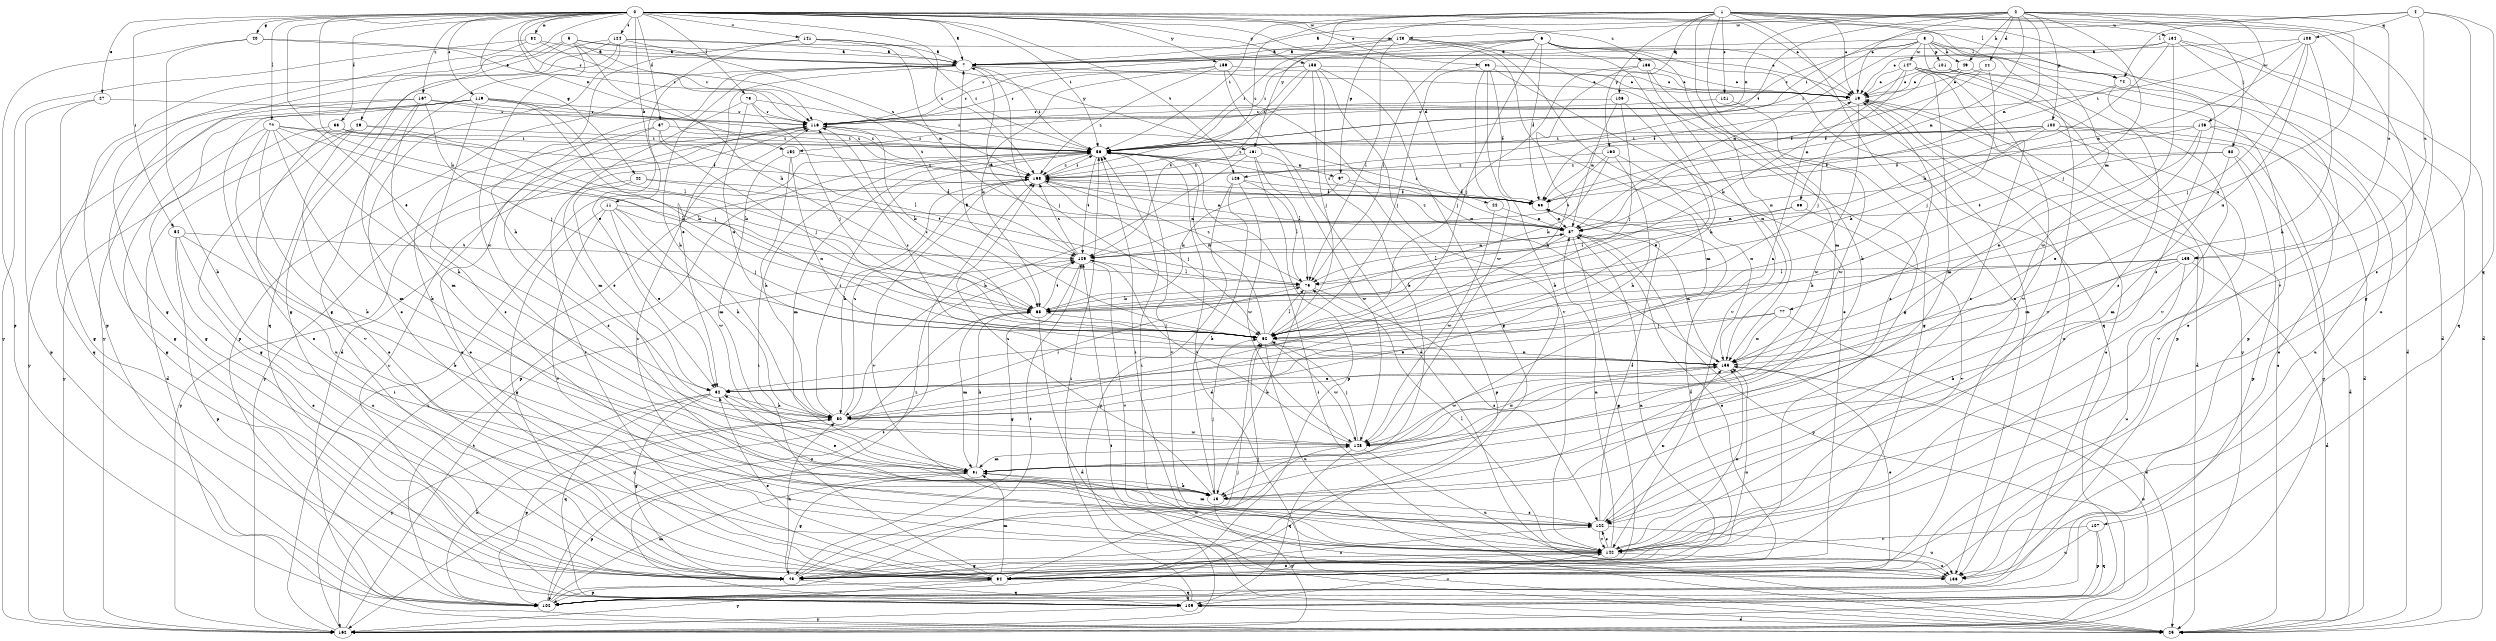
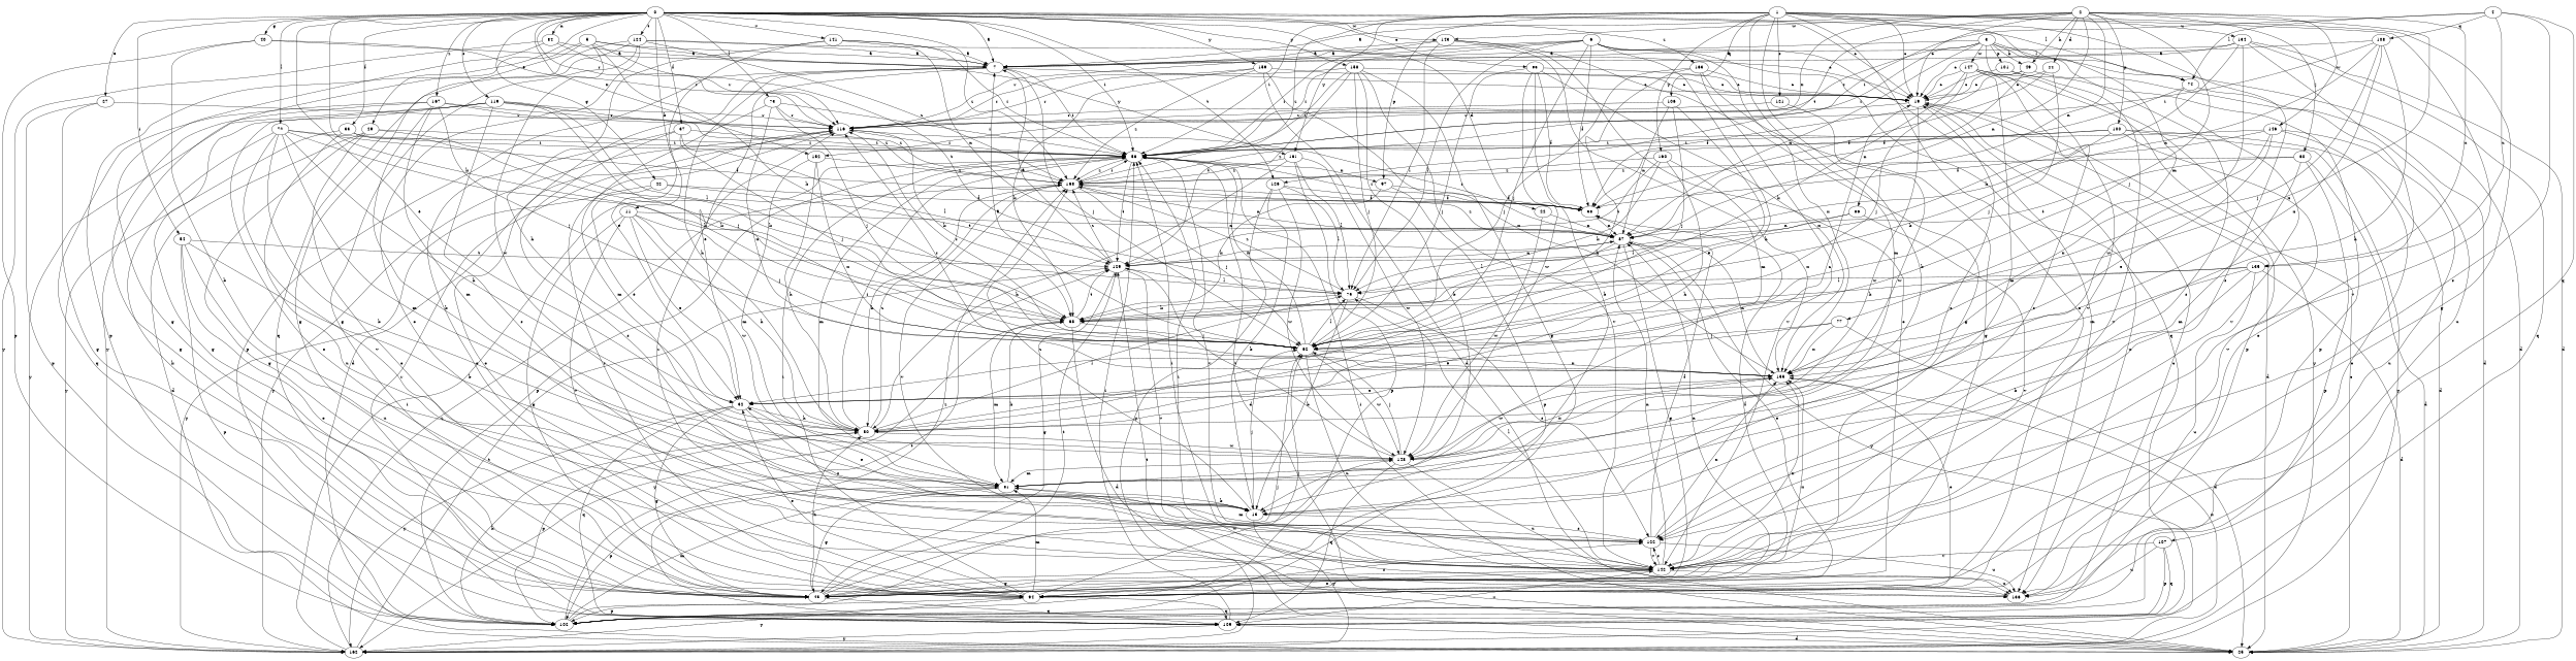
  strict digraph {
    0
    7
    11
    19
    22
    27
    29
    32
    33
    37
    40
    n12 [label=42]
    54
    56
    68
    72
    73
    74
    84
    93
    116
    119
    124
    126
    141
    143
    152
    158
    159
    163
    167
    168
    62
    25
    102
    50
    45
    142
    87
    148
    136
    94
    122
    109
    162
    75
    13
    129
    38
    81
    97
    155
    1
    77
    106
    121
    134
    160
    161
    2
    24
    49
    60
    86
    100
    135
    146
    3
    101
    147
    4
    107
    108
    5
    6
    0 -> 7 [label=a]
    0 -> 11 [label=b]
    0 -> 19 [label=c]
    0 -> 22 [label=d]
    0 -> 27 [label=e]
    0 -> 29 [label=e]
    0 -> 32 [label=e]
    0 -> 33 [label=f]
    0 -> 37 [label=f]
    0 -> 40 [label=g]
    0 -> n12 [label=g]
    0 -> 54 [label=i]
    0 -> 56 [label=i]
    0 -> 68 [label=k]
    0 -> 72 [label=l]
    0 -> 73 [label=l]
    0 -> 74 [label=l]
    0 -> 84 [label=n]
    0 -> 93 [label=o]
    0 -> 116 [label=r]
    0 -> 119 [label=s]
    0 -> 124 [label=t]
    0 -> 126 [label=t]
    0 -> 141 [label=v]
    0 -> 143 [label=w]
    0 -> 152 [label=x]
    0 -> 158 [label=y]
    0 -> 159 [label=y]
    0 -> 163 [label=z]
    0 -> 167 [label=z]
    0 -> 168 [label=z]
    7 -> 19 [label=c]
    7 -> 32 [label=e]
    7 -> 56 [label=i]
    7 -> 62 [label=j]
    7 -> 25 [label=d]
    7 -> 102 [label=p]
    7 -> 50 [label=h]
    11 -> 32 [label=e]
    11 -> 62 [label=j]
    11 -> 50 [label=h]
    11 -> 45 [label=g]
    11 -> 142 [label=v]
    11 -> 87 [label=n]
    11 -> 148 [label=w]
    19 -> 116 [label=r]
    19 -> 25 [label=d]
    19 -> 148 [label=w]
    19 -> 136 [label=u]
    22 -> 87 [label=n]
    22 -> 148 [label=w]
    27 -> 116 [label=r]
    27 -> 102 [label=p]
    27 -> 45 [label=g]
    29 -> 56 [label=i]
    29 -> 68 [label=k]
    29 -> 25 [label=d]
    29 -> 45 [label=g]
    29 -> 94 [label=o]
    32 -> 50 [label=h]
    32 -> 45 [label=g]
    32 -> 122 [label=s]
    32 -> 109 [label=q]
    32 -> 162 [label=y]
    33 -> 56 [label=i]
    33 -> 68 [label=k]
    33 -> 136 [label=u]
    33 -> 162 [label=y]
    37 -> 56 [label=i]
    37 -> 62 [label=j]
    37 -> 94 [label=o]
    37 -> 122 [label=s]
    37 -> 75 [label=l]
    40 -> 7 [label=a]
    40 -> 116 [label=r]
    40 -> 102 [label=p]
    40 -> 13 [label=b]
    n12 -> 32 [label=e]
    n12 -> 162 [label=y]
    n12 -> 129 [label=t]
    n12 -> 38 [label=f]
    54 -> 102 [label=p]
    54 -> 136 [label=u]
    54 -> 94 [label=o]
    54 -> 13 [label=b]
    54 -> 129 [label=t]
    56 -> 168 [label=z]
    56 -> 25 [label=d]
    56 -> 102 [label=p]
    56 -> 142 [label=v]
    56 -> 129 [label=t]
    56 -> 81 [label=m]
    56 -> 97 [label=x]
    68 -> 62 [label=j]
    68 -> 25 [label=d]
    68 -> 162 [label=y]
    68 -> 129 [label=t]
    68 -> 81 [label=m]
    72 -> 56 [label=i]
    72 -> 68 [label=k]
    72 -> 50 [label=h]
-   72 -> 45 [label=g]
+   72 -> 45 [label=k]
    72 -> 142 [label=v]
    72 -> 13 [label=b]
    72 -> 38 [label=f]
    72 -> 81 [label=m]
    73 -> 56 [label=i]
    73 -> 116 [label=r]
    73 -> 62 [label=j]
    73 -> 81 [label=m]
    73 -> 155 [label=x]
    74 -> 25 [label=d]
    74 -> 142 [label=v]
    74 -> 38 [label=f]
    84 -> 7 [label=a]
    84 -> 116 [label=r]
    84 -> 45 [label=g]
    84 -> 162 [label=y]
    93 -> 19 [label=c]
    93 -> 62 [label=j]
    93 -> 148 [label=w]
    93 -> 13 [label=b]
    93 -> 38 [label=f]
    93 -> 155 [label=x]
    116 -> 56 [label=i]
    116 -> 68 [label=k]
    116 -> 94 [label=o]
    116 -> 162 [label=y]
    119 -> 116 [label=r]
    119 -> 168 [label=z]
    119 -> 62 [label=j]
    119 -> 45 [label=g]
    119 -> 94 [label=o]
    119 -> 122 [label=s]
    119 -> 162 [label=y]
    119 -> 75 [label=l]
    124 -> 7 [label=a]
    124 -> 19 [label=c]
    124 -> 168 [label=z]
    124 -> 45 [label=g]
    124 -> 94 [label=o]
    124 -> 109 [label=q]
    124 -> 162 [label=y]
    126 -> 148 [label=w]
    126 -> 162 [label=y]
    126 -> 75 [label=l]
    126 -> 13 [label=b]
    126 -> 38 [label=f]
    141 -> 7 [label=a]
    141 -> 32 [label=e]
    141 -> 56 [label=i]
    141 -> 50 [label=h]
    141 -> 87 [label=n]
    143 -> 7 [label=a]
    143 -> 56 [label=i]
    143 -> 45 [label=g]
    143 -> 94 [label=o]
    143 -> 75 [label=l]
    143 -> 81 [label=m]
    152 -> 168 [label=z]
    152 -> 50 [label=h]
    152 -> 81 [label=m]
    152 -> 155 [label=x]
    158 -> 19 [label=c]
    158 -> 56 [label=i]
    158 -> 116 [label=r]
    158 -> 62 [label=j]
    158 -> 45 [label=g]
    158 -> 142 [label=v]
    158 -> 13 [label=b]
    158 -> 129 [label=t]
    159 -> 19 [label=c]
    159 -> 68 [label=k]
    159 -> 116 [label=r]
    159 -> 168 [label=z]
    159 -> 25 [label=d]
    159 -> 155 [label=x]
    163 -> 19 [label=c]
    163 -> 62 [label=j]
    163 -> 50 [label=h]
    163 -> 45 [label=g]
    163 -> 142 [label=v]
    167 -> 116 [label=r]
    167 -> 168 [label=z]
    167 -> 62 [label=j]
    167 -> 45 [label=g]
    167 -> 109 [label=q]
    167 -> 13 [label=b]
    167 -> 81 [label=m]
    168 -> 56 [label=i]
    168 -> 62 [label=j]
    168 -> 50 [label=h]
    168 -> 142 [label=v]
    168 -> 87 [label=n]
    168 -> 38 [label=f]
    62 -> 7 [label=a]
    62 -> 56 [label=i]
    62 -> 116 [label=r]
    62 -> 148 [label=w]
    62 -> 136 [label=u]
    62 -> 75 [label=l]
    62 -> 155 [label=x]
    25 -> 19 [label=c]
    25 -> 56 [label=i]
    25 -> 129 [label=t]
    102 -> 19 [label=c]
    102 -> 62 [label=j]
    102 -> 50 [label=h]
    102 -> 129 [label=t]
    102 -> 81 [label=m]
    50 -> 19 [label=c]
    50 -> 56 [label=i]
    50 -> 168 [label=z]
    50 -> 102 [label=p]
    50 -> 148 [label=w]
    50 -> 75 [label=l]
    45 -> 50 [label=h]
    45 -> 87 [label=n]
    45 -> 148 [label=w]
    45 -> 109 [label=q]
    45 -> 129 [label=t]
    45 -> 38 [label=f]
    45 -> 155 [label=x]
    142 -> 56 [label=i]
    142 -> 116 [label=r]
    142 -> 45 [label=g]
    142 -> 87 [label=n]
    142 -> 136 [label=u]
    142 -> 94 [label=o]
    142 -> 122 [label=s]
    142 -> 75 [label=l]
    142 -> 155 [label=x]
    87 -> 116 [label=r]
    87 -> 168 [label=z]
    87 -> 45 [label=g]
    87 -> 94 [label=o]
    87 -> 162 [label=y]
    87 -> 75 [label=l]
    87 -> 129 [label=t]
    148 -> 62 [label=j]
    148 -> 136 [label=u]
    148 -> 109 [label=q]
    148 -> 129 [label=t]
    148 -> 81 [label=m]
    148 -> 155 [label=x]
    136 -> 56 [label=i]
    94 -> 32 [label=e]
    94 -> 56 [label=i]
    94 -> 116 [label=r]
    94 -> 62 [label=j]
    94 -> 102 [label=p]
    94 -> 122 [label=s]
    94 -> 109 [label=q]
    94 -> 162 [label=y]
    94 -> 81 [label=m]
    122 -> 142 [label=v]
    122 -> 136 [label=u]
    122 -> 38 [label=f]
    122 -> 81 [label=m]
    122 -> 155 [label=x]
    109 -> 56 [label=i]
    109 -> 116 [label=r]
    109 -> 168 [label=z]
    109 -> 25 [label=d]
    109 -> 142 [label=v]
    109 -> 162 [label=y]
    162 -> 56 [label=i]
    162 -> 168 [label=z]
    162 -> 129 [label=t]
    162 -> 155 [label=x]
    75 -> 68 [label=k]
    75 -> 168 [label=z]
    75 -> 122 [label=s]
    75 -> 13 [label=b]
    13 -> 19 [label=c]
    13 -> 32 [label=e]
    13 -> 168 [label=z]
    13 -> 62 [label=j]
    13 -> 122 [label=s]
    13 -> 162 [label=y]
    129 -> 7 [label=a]
    129 -> 168 [label=z]
    129 -> 45 [label=g]
    129 -> 142 [label=v]
    129 -> 87 [label=n]
    129 -> 75 [label=l]
    38 -> 56 [label=i]
    38 -> 87 [label=n]
    81 -> 68 [label=k]
    81 -> 102 [label=p]
    81 -> 45 [label=g]
    81 -> 13 [label=b]
    97 -> 68 [label=k]
    97 -> 102 [label=p]
    97 -> 38 [label=f]
    155 -> 32 [label=e]
    155 -> 116 [label=r]
    155 -> 87 [label=n]
    155 -> 148 [label=w]
    155 -> 94 [label=o]
    1 -> 19 [label=c]
    1 -> 56 [label=i]
    1 -> 168 [label=z]
    1 -> 45 [label=g]
    1 -> 142 [label=v]
    1 -> 94 [label=o]
    1 -> 122 [label=s]
    1 -> 13 [label=b]
    1 -> 81 [label=m]
    1 -> 97 [label=p]
    1 -> 77 [label=m]
    1 -> 106 [label=q]
    1 -> 121 [label=s]
    1 -> 134 [label=u]
    1 -> 160 [label=y]
    1 -> 161 [label=y]
    77 -> 32 [label=e]
    77 -> 62 [label=j]
    77 -> 25 [label=d]
    77 -> 155 [label=x]
    106 -> 32 [label=e]
    106 -> 116 [label=r]
    106 -> 62 [label=j]
    106 -> 87 [label=n]
    121 -> 116 [label=r]
    121 -> 148 [label=w]
    134 -> 7 [label=a]
    134 -> 19 [label=c]
    134 -> 68 [label=k]
    134 -> 25 [label=d]
    134 -> 148 [label=w]
    134 -> 136 [label=u]
    134 -> 109 [label=q]
    160 -> 68 [label=k]
    160 -> 168 [label=z]
    160 -> 50 [label=h]
    160 -> 129 [label=t]
    160 -> 155 [label=x]
    161 -> 168 [label=z]
    161 -> 102 [label=p]
    161 -> 50 [label=h]
    161 -> 148 [label=w]
    161 -> 75 [label=l]
    2 -> 7 [label=a]
    2 -> 19 [label=c]
    2 -> 126 [label=t]
    2 -> 143 [label=w]
    2 -> 152 [label=x]
    2 -> 62 [label=j]
    2 -> 87 [label=n]
    2 -> 155 [label=x]
    2 -> 24 [label=d]
    2 -> 49 [label=h]
    2 -> 60 [label=j]
    2 -> 86 [label=n]
    2 -> 100 [label=p]
    2 -> 135 [label=u]
    2 -> 146 [label=w]
    24 -> 19 [label=c]
    24 -> 62 [label=j]
    24 -> 38 [label=f]
    49 -> 19 [label=c]
    49 -> 87 [label=n]
    49 -> 94 [label=o]
    49 -> 38 [label=f]
    60 -> 168 [label=z]
    60 -> 25 [label=d]
    60 -> 102 [label=p]
    60 -> 129 [label=t]
    60 -> 81 [label=m]
    86 -> 142 [label=v]
    86 -> 87 [label=n]
    86 -> 75 [label=l]
    100 -> 56 [label=i]
    100 -> 68 [label=k]
    100 -> 168 [label=z]
    100 -> 25 [label=d]
    100 -> 142 [label=v]
    100 -> 162 [label=y]
-   100 -> 38 [label=f]
    135 -> 68 [label=k]
    135 -> 25 [label=d]
    135 -> 136 [label=u]
    135 -> 75 [label=l]
    135 -> 13 [label=b]
    135 -> 155 [label=x]
    146 -> 32 [label=e]
    146 -> 56 [label=i]
    146 -> 136 [label=u]
    146 -> 94 [label=o]
    146 -> 38 [label=f]
    146 -> 155 [label=x]
    3 -> 7 [label=a]
    3 -> 56 [label=i]
    3 -> 74 [label=l]
    3 -> 116 [label=r]
    3 -> 25 [label=d]
    3 -> 142 [label=v]
    3 -> 87 [label=n]
    3 -> 122 [label=s]
    3 -> 49 [label=h]
    3 -> 101 [label=p]
    3 -> 147 [label=w]
    101 -> 19 [label=c]
    101 -> 102 [label=p]
    101 -> 142 [label=v]
    147 -> 19 [label=c]
    147 -> 68 [label=k]
    147 -> 62 [label=j]
    147 -> 102 [label=p]
    147 -> 122 [label=s]
    147 -> 162 [label=y]
    147 -> 81 [label=m]
    4 -> 56 [label=i]
    4 -> 74 [label=l]
    4 -> 122 [label=s]
    4 -> 135 [label=u]
    4 -> 107 [label=q]
    4 -> 108 [label=q]
    107 -> 102 [label=p]
    107 -> 142 [label=v]
    107 -> 136 [label=u]
    107 -> 109 [label=q]
    108 -> 7 [label=a]
    108 -> 56 [label=i]
    108 -> 62 [label=j]
    108 -> 50 [label=h]
    108 -> 87 [label=n]
    108 -> 155 [label=x]
    5 -> 7 [label=a]
    5 -> 68 [label=k]
    5 -> 102 [label=p]
    5 -> 45 [label=g]
    5 -> 148 [label=w]
    5 -> 129 [label=t]
    5 -> 161 [label=y]
    6 -> 7 [label=a]
    6 -> 56 [label=i]
    6 -> 116 [label=r]
    6 -> 62 [label=j]
    6 -> 50 [label=h]
    6 -> 136 [label=u]
    6 -> 109 [label=q]
    6 -> 75 [label=l]
    6 -> 38 [label=f]
    6 -> 155 [label=x]
  }
